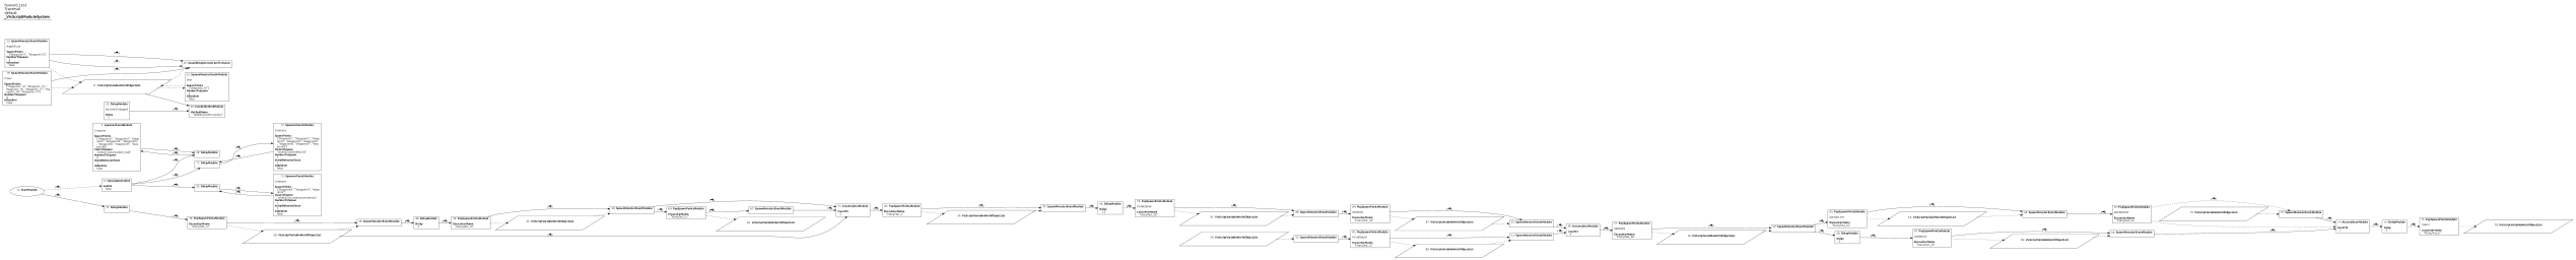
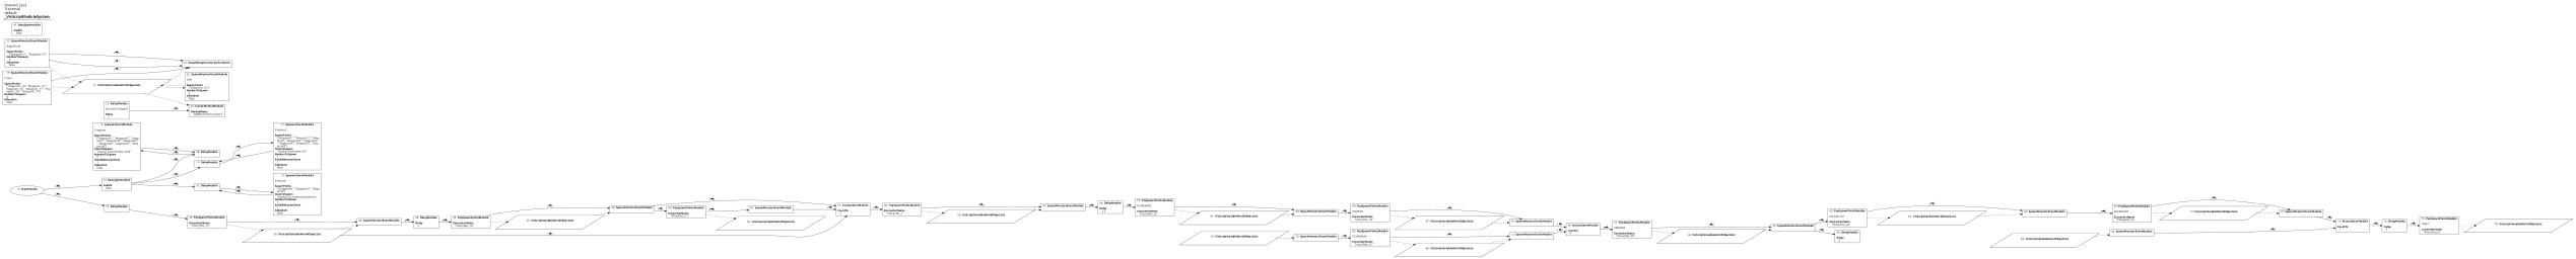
  digraph {
    fontname=Ubuntu
    rankdir=LR
    splines=spline
    node [fontname=Ubuntu shape=box]
    edge [fontname=Ubuntu]
    n1 [label=<8: <b>SpawnerEventModule</b><br/><br/><i>Creatures<br align="left"/></i><br align="left"/><b>SpawnPoints</b><br align="left"/>    [&quot;Waypoint1&quot;, &quot;Waypoint2&quot;, &quot;Wayp<br align="left"/>    oint3&quot;, &quot;Waypoint4&quot;, &quot;Waypoint5&quot;<br align="left"/>    , &quot;Waypoint6&quot;, &quot;Waypoint7&quot;, &quot;Way<br align="left"/>    point8&quot;]<br align="left"/><b>ClassToSpawn</b><br align="left"/>    &quot;wicked_male/wicked_male&quot;<br align="left"/><b>NumberToSpawn</b><br align="left"/>    2<br align="left"/><b>InitialBehaviorEnum</b><br align="left"/>    1<br align="left"/><b>IsRandom</b><br align="left"/>    false<br align="left"/>>]
    n2 [label=<28: <b>DelayModule</b><br/><br/>>]
    n3 [label=<11: <b>DelayModule</b><br/><br/>>]
    n4 [label=<27: <b>SpawnerEventModule</b><br/><br/><i>Creatures<br align="left"/></i><br align="left"/><b>SpawnPoints</b><br align="left"/>    [&quot;Waypoint1&quot;, &quot;Waypoint2&quot;, &quot;Wayp<br align="left"/>    oint3&quot;, &quot;Waypoint4&quot;, &quot;Waypoint5&quot;<br align="left"/>    , &quot;Waypoint6&quot;, &quot;Waypoint7&quot;, &quot;Way<br align="left"/>    point8&quot;]<br align="left"/><b>ClassToSpawn</b><br align="left"/>    &quot;wicked_fat/wicked_fat&quot;<br align="left"/><b>NumberToSpawn</b><br align="left"/>    1<br align="left"/><b>InitialBehaviorEnum</b><br align="left"/>    1<br align="left"/><b>IsRandom</b><br align="left"/>    false<br align="left"/>>]
    n5 [label=<12: <b>StartModule</b><br/><br/>> shape=oval]
    n6 [label=<33: <b>base/gatemodule</b><br/><br/><b>enable</b><br align="left"/>    false<br align="left"/>>]
    n7 [label=<37: <b>DelayModule</b><br/><br/>>]
    n8 [label=<32: <b>DelayModule</b><br/><br/>>]
    n9 [label=<36: <b>PopSpawnPointsModule</b><br/><br/><b>EncounterName</b><br align="left"/>    &quot;htangTest_1a&quot;<br align="left"/>>]
    n10 [label=<13: <b>SpawnerEventModule</b><br/><br/><i>Creatures<br align="left"/></i><br align="left"/><b>SpawnPoints</b><br align="left"/>    [&quot;Waypoint9&quot;, &quot;Waypoint4&quot;, &quot;Wayp<br align="left"/>    oint2&quot;]<br align="left"/><b>ClassToSpawn</b><br align="left"/>    &quot;wicked_fat_ravenous/ravenous&quot;<br align="left"/><b>NumberToSpawn</b><br align="left"/>    1<br align="left"/><b>InitialBehaviorEnum</b><br align="left"/>    1<br align="left"/><b>IsRandom</b><br align="left"/>    false<br align="left"/>>]
    n11 [label=<39: <b>SpawnMonsterEventModule</b><br/><br/>>]
    n12 [label=<38: <b>VisScriptVariableWorldObjectList</b><br/><br/>> shape=parallelogram]
    n13 [label=<19: <b>SpawnMonsterEventModule</b><br/><br/><i>Crows<br align="left"/></i><br align="left"/><b>SpawnPoints</b><br align="left"/>    [&quot;Waypoint_14&quot;, &quot;Waypoint_15&quot;, &quot;<br align="left"/>    Waypoint_16&quot;, &quot;Waypoint_17&quot;, &quot;Wa<br align="left"/>    ypoint_18&quot;, &quot;Waypoint_19&quot;]<br align="left"/><b>NumberToSpawn</b><br align="left"/>    6<br align="left"/><b>IsRandom</b><br align="left"/>    false<br align="left"/>>]
    n14 [label=<20: <b>base/debugmonsterperformance</b><br/><br/>>]
    n15 [label=<21: <b>VisScriptVariableWorldObjectList</b><br/><br/>> shape=parallelogram]
    n16 [label=<22: <b>SpawnMonsterEventModule</b><br/><br/><i>Uriel<br align="left"/></i><br align="left"/><b>SpawnPoints</b><br align="left"/>    [&quot;Waypoint_16&quot;]<br align="left"/><b>NumberToSpawn</b><br align="left"/>    1<br align="left"/><b>IsRandom</b><br align="left"/>    false<br align="left"/>>]
    n17 [label=<26: <b>InvokeMethodModule</b><br/><br/><b>MethodName</b><br align="left"/>    &quot;setBehaviorEncounter2&quot;<br align="left"/>>]
    n18 [label=<23: <b>SpawnMonsterEventModule</b><br/><br/><i>Angel Brute<br align="left"/></i><br align="left"/><b>SpawnPoints</b><br align="left"/>    [&quot;Waypoint11&quot;, &quot;Waypoint12&quot;]<br align="left"/><b>NumberToSpawn</b><br align="left"/>    2<br align="left"/><b>IsRandom</b><br align="left"/>    false<br align="left"/>>]
    n19 [label=<25: <b>DelayModule</b><br/><br/><i>Set Uriel To Stage B<br align="left"/></i><br align="left"/><b>Delay</b><br align="left"/>    2<br align="left"/>>]
    n20 [label=<40: <b>DelayModule</b><br/><br/><b>Delay</b><br align="left"/>    5<br align="left"/>>]
    n21 [label=<51: <b>AccumulatorModule</b><br/><br/><b>CountTo</b><br align="left"/>    5<br align="left"/>>]
    n22 [label=<43: <b>PopSpawnPointsModule</b><br/><br/><b>EncounterName</b><br align="left"/>    &quot;htangTest_1b&quot;<br align="left"/>>]
    n23 [label=<46: <b>PopSpawnPointsModule</b><br/><br/><b>EncounterName</b><br align="left"/>    &quot;htangTest_2&quot;<br align="left"/>>]
    n24 [label=<44: <b>SpawnMonsterEventModule</b><br/><br/>>]
    n25 [label=<45: <b>VisScriptVariableWorldObjectList</b><br/><br/>> shape=parallelogram]
    n26 [label=<47: <b>SpawnMonsterEventModule</b><br/><br/>>]
    n27 [label=<50: <b>VisScriptVariableWorldObjectList</b><br/><br/>> shape=parallelogram]
    n28 [label=<60: <b>PopSpawnPointsModule</b><br/><br/><b>EncounterName</b><br align="left"/>    &quot;htangTest_1c&quot;<br align="left"/>>]
+   n29 [label=<41: <b>base/gatemodule</b><br/><br/><b>enable</b><br align="left"/>    false<br align="left"/>>]
    n30 [label=<61: <b>SpawnMonsterEventModule</b><br/><br/>>]
    n31 [label=<62: <b>VisScriptVariableWorldObjectList</b><br/><br/>> shape=parallelogram]
    n32 [label=<48: <b>DelayModule</b><br/><br/><b>Delay</b><br align="left"/>    3.5<br align="left"/>>]
    n33 [label=<79: <b>PopSpawnPointsModule</b><br/><br/><i>PG MEDIUM<br align="left"/></i><br align="left"/><b>EncounterName</b><br align="left"/>    &quot;htangTest_3b&quot;<br align="left"/>>]
    n34 [label=<80: <b>SpawnMonsterEventModule</b><br/><br/>>]
    n35 [label=<81: <b>VisScriptVariableWorldObjectList</b><br/><br/>> shape=parallelogram]
    n36 [label=<53: <b>SpawnMonsterEventModule</b><br/><br/>>]
    n37 [label=<82: <b>PopSpawnPointsModule</b><br/><br/><i>PG MEDIUM<br align="left"/></i><br align="left"/><b>EncounterName</b><br align="left"/>    &quot;htangTest_3c&quot;<br align="left"/>>]
    n38 [label=<54: <b>VisScriptVariableWorldObjectList</b><br/><br/>> shape=parallelogram]
    n39 [label=<84: <b>PopSpawnPointsModule</b><br/><br/><i>UNDEAD<br align="left"/></i><br align="left"/><b>EncounterName</b><br align="left"/>    &quot;htangTest_3d&quot;<br align="left"/>>]
    n40 [label=<83: <b>SpawnMonsterEventModule</b><br/><br/>>]
    n41 [label=<86: <b>VisScriptVariableWorldObjectList</b><br/><br/>> shape=parallelogram]
    n42 [label=<88: <b>AccumulatorModule</b><br/><br/><b>CountTo</b><br align="left"/>    4<br align="left"/>>]
    n43 [label=<57: <b>PopSpawnPointsModule</b><br/><br/><i>MINIONS<br align="left"/></i><br align="left"/><b>EncounterName</b><br align="left"/>    &quot;htangTest_4b&quot;<br align="left"/>>]
    n44 [label=<59: <b>SpawnMonsterEventModule</b><br/><br/>>]
    n45 [label=<58: <b>VisScriptVariableWorldObjectList</b><br/><br/>> shape=parallelogram]
    n46 [label=<63: <b>PopSpawnPointsModule</b><br/><br/><i>WICKED FAT<br align="left"/></i><br align="left"/><b>EncounterName</b><br align="left"/>    &quot;htangTest_4a&quot;<br align="left"/>>]
    n47 [label=<66: <b>DelayModule</b><br/><br/><b>Delay</b><br align="left"/>    3<br align="left"/>>]
    n48 [label=<64: <b>SpawnMonsterEventModule</b><br/><br/>>]
    n49 [label=<65: <b>VisScriptVariableWorldObjectList</b><br/><br/>> shape=parallelogram]
-   n50 [label=<67: <b>PopSpawnPointsModule</b><br/><br/><i>DUSKBATS<br align="left"/></i><br align="left"/><b>EncounterName</b><br align="left"/>    &quot;htangTest_5b&quot;<br align="left"/>>]
    n51 [label=<70: <b>PopSpawnPointsModule</b><br/><br/><i>WICKED FAT<br align="left"/></i><br align="left"/><b>EncounterName</b><br align="left"/>    &quot;htangTest_5a&quot;<br align="left"/>>]
    n52 [label=<68: <b>SpawnMonsterEventModule</b><br/><br/>>]
    n53 [label=<69: <b>VisScriptVariableWorldObjectList</b><br/><br/>> shape=parallelogram]
    n54 [label=<72: <b>SpawnMonsterEventModule</b><br/><br/>>]
    n55 [label=<73: <b>VisScriptVariableWorldObjectList</b><br/><br/>> shape=parallelogram]
    n56 [label=<74: <b>AccumulatorModule</b><br/><br/><b>CountTo</b><br align="left"/>    2<br align="left"/>>]
    n57 [label=<76: <b>DelayModule</b><br/><br/><b>Delay</b><br align="left"/>    3<br align="left"/>>]
    n58 [label=<75: <b>PopSpawnPointsModule</b><br/><br/><i>FINALE<br align="left"/></i><br align="left"/><b>EncounterName</b><br align="left"/>    &quot;htangTest_6&quot;<br align="left"/>>]
    n59 [label=<78: <b>VisScriptVariableWorldObjectList</b><br/><br/>> shape=parallelogram]
    n60 [label=<85: <b>SpawnMonsterEventModule</b><br/><br/>>]
    n61 [label=<87: <b>VisScriptVariableWorldObjectList</b><br/><br/>> shape=parallelogram]
    n62 [label=<<font point-size="20">howard_test<br align="left"/>Traversal<br align="left"/>default<br align="left"/><b>_VisScriptModuleSystem</b><br align="left"/></font>> shape=underline]
    n1 -> n2 [label="2→0"]
    n2 -> n1 [label="0→0"]
    n3 -> n4 [label="0→0"]
    n4 -> n3 [label="2→0"]
-   n5 -> n6 [label="0→0" style=dashed]
+   n5 -> n6 [label="0→0"]
    n5 -> n7 [label="0→0"]
    n6 -> n2 [label="0→0"]
    n6 -> n3 [label="0→0"]
    n6 -> n8 [label="0→0"]
    n7 -> n9 [label="0→0"]
    n8 -> n10 [label="0→0"]
    n9 -> n11 [label="0→0"]
    n9 -> n12 [style=dashed]
    n10 -> n8 [label="2→0"]
    n11 -> n20 [label="0→0"]
    n12 -> n11 [style=dashed]
    n12 -> n21 [label="2→0"]
    n13 -> n14 [label="0→0"]
    n13 -> n15 [style=dashed]
    n15 -> n14 [style=dashed]
    n15 -> n16 [style=dashed]
-   n15 -> n17 [style=solid]
+   n15 -> n17 [style=dashed]
    n16 -> n15 [style=dashed]
    n18 -> n14 [label="0→0"]
    n18 -> n14 [label="2→1"]
    n18 -> n15 [style=dashed]
    n19 -> n17 [label="0→0"]
    n20 -> n22 [label="0→0"]
    n21 -> n23 [label="0→0"]
    n22 -> n24 [label="0→0"]
    n22 -> n25 [style=dashed]
    n23 -> n26 [label="0→0"]
    n23 -> n27 [style=dashed]
    n24 -> n21 [label="1→0"]
    n24 -> n28 [label="1→0"]
    n25 -> n24 [style=dashed]
    n26 -> n32 [label="2→0"]
    n27 -> n26 [style=dashed]
    n28 -> n30 [label="0→0"]
    n28 -> n31 [style=dashed]
    n30 -> n21 [label="1→0"]
    n32 -> n33 [label="0→0"]
    n33 -> n34 [label="0→0"]
    n33 -> n35 [style=dashed]
    n34 -> n39 [label="1→0"]
    n35 -> n34 [style=dashed]
    n36 -> n37 [label="1→0"]
    n37 -> n40 [label="0→0"]
    n37 -> n41 [style=dashed]
    n38 -> n36 [style=dashed]
    n39 -> n60 [label="0→0"]
    n39 -> n61 [style=dashed]
    n40 -> n42 [label="1→0"]
    n41 -> n40 [style=dashed]
    n42 -> n43 [label="0→0"]
    n43 -> n44 [label="0→0"]
    n43 -> n45 [style=dashed]
    n44 -> n46 [label="0→0"]
    n44 -> n47 [label="2→0"]
    n45 -> n44 [style=dashed]
    n46 -> n48 [label="0→0"]
    n46 -> n49 [style=dashed]
-   n47 -> n50 [label="0→0"]
    n48 -> n51 [label="2→0"]
    n49 -> n48 [style=dashed]
-   n50 -> n52 [label="0→0"]
-   n50 -> n53 [style=dashed]
-   n51 -> n54 [label="0→0" style=dashed]
-   n51 -> n56 [style=dashed]
+   n51 -> n54 [label="0→0"]
+   n51 -> n55 [style=dashed]
    n52 -> n56 [label="2→0"]
    n53 -> n52 [style=dashed]
    n54 -> n56 [label="2→0"]
    n55 -> n54 [style=dashed]
    n56 -> n57 [label="0→0"]
    n57 -> n58 [label="0→0"]
    n58 -> n59 [style=dashed]
    n60 -> n42 [label="1→0"]
    n61 -> n60 [style=dashed]
  }
